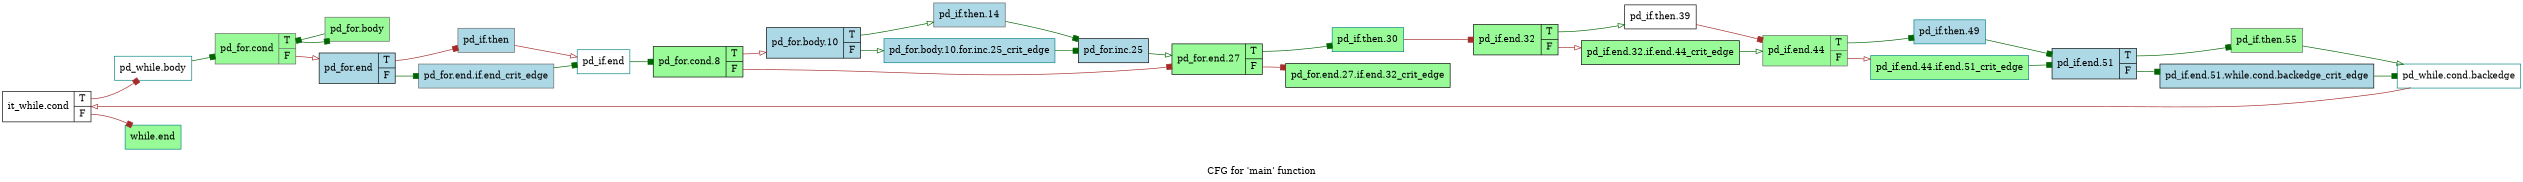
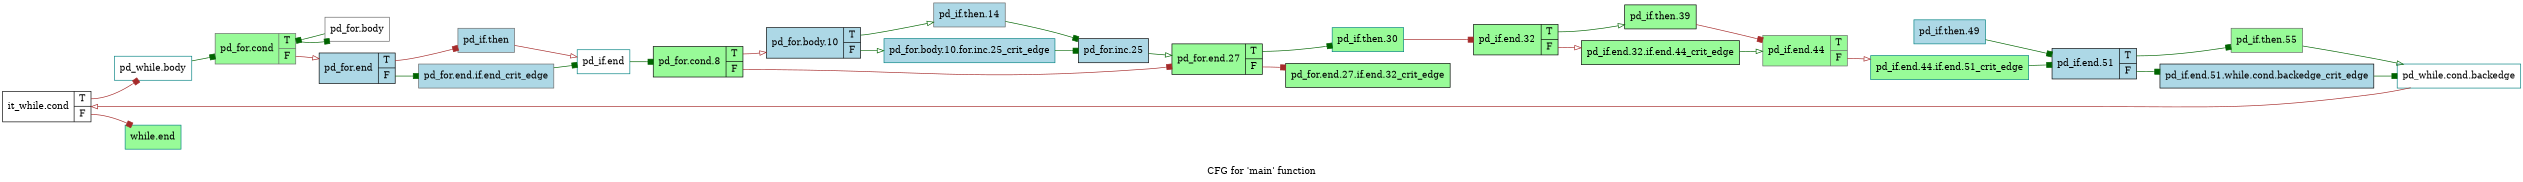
  digraph {
    label="CFG for 'main' function"
    rankdir=LR
    node [color=black fillcolor=palegreen shape=record style=filled]
    edge [arrowhead=box color=darkgreen]
    n1 [fillcolor=white label="{it_while.cond|{<s0>T|<s1>F}}"]
    n2 [color=teal fillcolor=white label="{pd_while.body}"]
    n3 [color=teal label="{while.end}"]
    n4 [color=gray40 label="{pd_for.cond|{<s0>T|<s1>F}}"]
-   n5 [color=gray40 label="{pd_for.body}"]
+   n5 [color=gray40 fillcolor=white label="{pd_for.body}"]
    n6 [fillcolor=lightblue label="{pd_for.end|{<s0>T|<s1>F}}"]
    n7 [color=gray40 fillcolor=lightblue label="{pd_if.then}"]
    n8 [color=gray40 fillcolor=lightblue label="{pd_for.end.if.end_crit_edge}"]
    n9 [color=teal fillcolor=white label="{pd_if.end}"]
    n10 [label="{pd_for.cond.8|{<s0>T|<s1>F}}"]
    n11 [fillcolor=lightblue label="{pd_for.body.10|{<s0>T|<s1>F}}"]
    n12 [label="{pd_for.end.27|{<s0>T|<s1>F}}"]
    n13 [color=gray40 fillcolor=lightblue label="{pd_if.then.14}"]
    n14 [color=teal fillcolor=lightblue label="{pd_for.body.10.for.inc.25_crit_edge}"]
    n15 [color=teal label="{pd_if.then.30}"]
    n16 [label="{pd_for.end.27.if.end.32_crit_edge}"]
    n17 [fillcolor=lightblue label="{pd_for.inc.25}"]
    n18 [label="{pd_if.end.32|{<s0>T|<s1>F}}"]
-   n19 [fillcolor=white label="{pd_if.then.39}"]
+   n19 [label="{pd_if.then.39}"]
    n20 [label="{pd_if.end.32.if.end.44_crit_edge}"]
    n21 [color=gray40 label="{pd_if.end.44|{<s0>T|<s1>F}}"]
    n22 [color=teal fillcolor=lightblue label="{pd_if.then.49}"]
    n23 [color=teal label="{pd_if.end.44.if.end.51_crit_edge}"]
    n24 [fillcolor=lightblue label="{pd_if.end.51|{<s0>T|<s1>F}}"]
    n25 [color=gray40 label="{pd_if.then.55}"]
    n26 [fillcolor=lightblue label="{pd_if.end.51.while.cond.backedge_crit_edge}"]
    n27 [color=teal fillcolor=white label="{pd_while.cond.backedge}"]
    n1 -> n2 [color=brown tailport=s0]
    n1 -> n3 [color=brown tailport=s1]
    n2 -> n4
    n4 -> n5 [tailport=s0]
    n4 -> n6 [arrowhead=onormal color=brown tailport=s1]
    n5 -> n4
    n6 -> n7 [color=brown tailport=s0]
    n6 -> n8 [tailport=s1]
    n7 -> n9 [arrowhead=onormal color=brown]
    n8 -> n9
    n9 -> n10
    n10 -> n11 [arrowhead=onormal color=brown tailport=s0]
    n10 -> n12 [color=brown tailport=s1]
    n11 -> n13 [arrowhead=onormal tailport=s0]
    n11 -> n14 [arrowhead=onormal tailport=s1]
    n12 -> n15 [tailport=s0]
    n12 -> n16 [color=brown tailport=s1]
    n13 -> n17
    n14 -> n17
    n15 -> n18 [color=brown]
    n17 -> n12 [arrowhead=onormal]
    n18 -> n19 [arrowhead=onormal tailport=s0]
    n18 -> n20 [arrowhead=onormal color=brown tailport=s1]
    n19 -> n21 [color=brown]
    n20 -> n21 [arrowhead=onormal]
-   n21 -> n22 [tailport=s0]
    n21 -> n23 [arrowhead=onormal color=brown tailport=s1]
    n22 -> n24
    n23 -> n24
    n24 -> n25 [tailport=s0]
    n24 -> n26 [tailport=s1]
    n25 -> n27 [arrowhead=onormal]
    n26 -> n27
    n27 -> n1 [arrowhead=onormal color=brown]
  }
